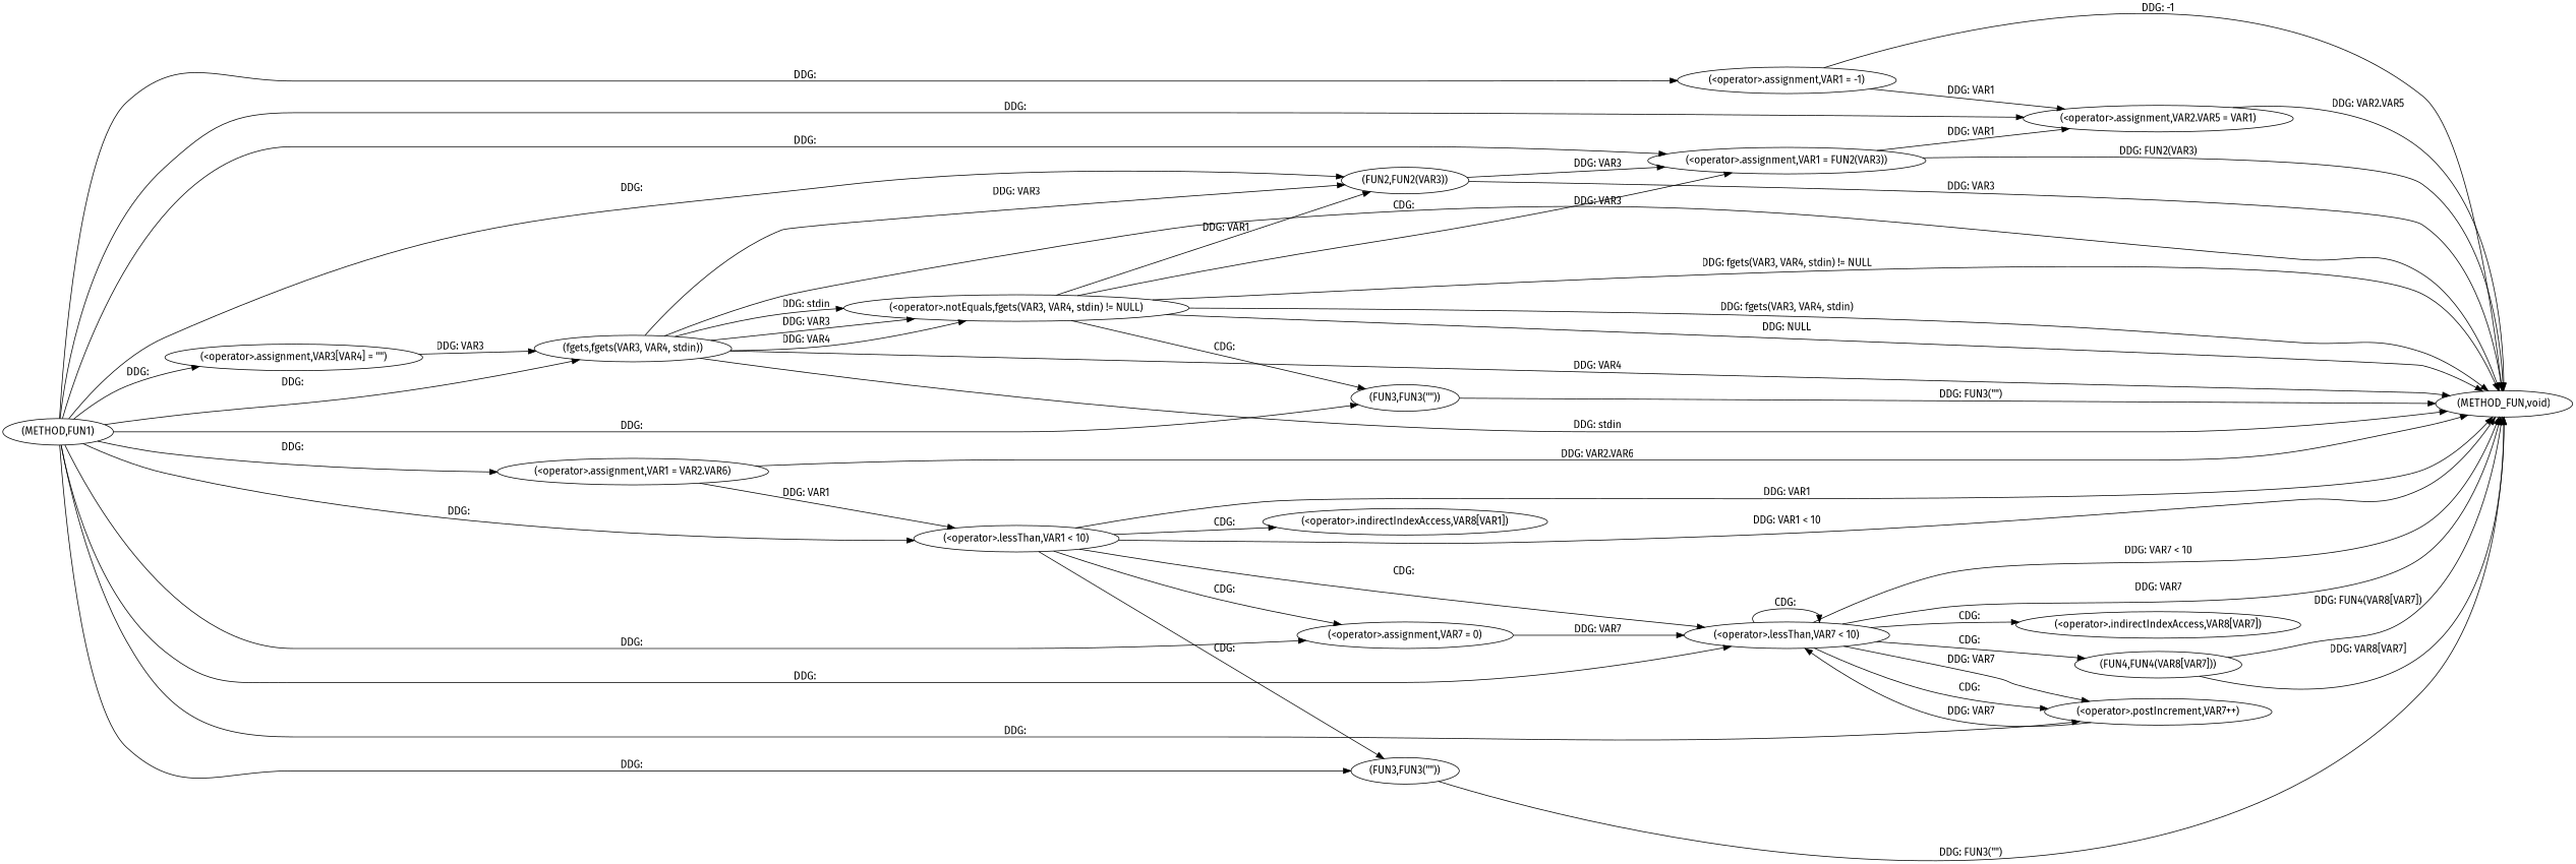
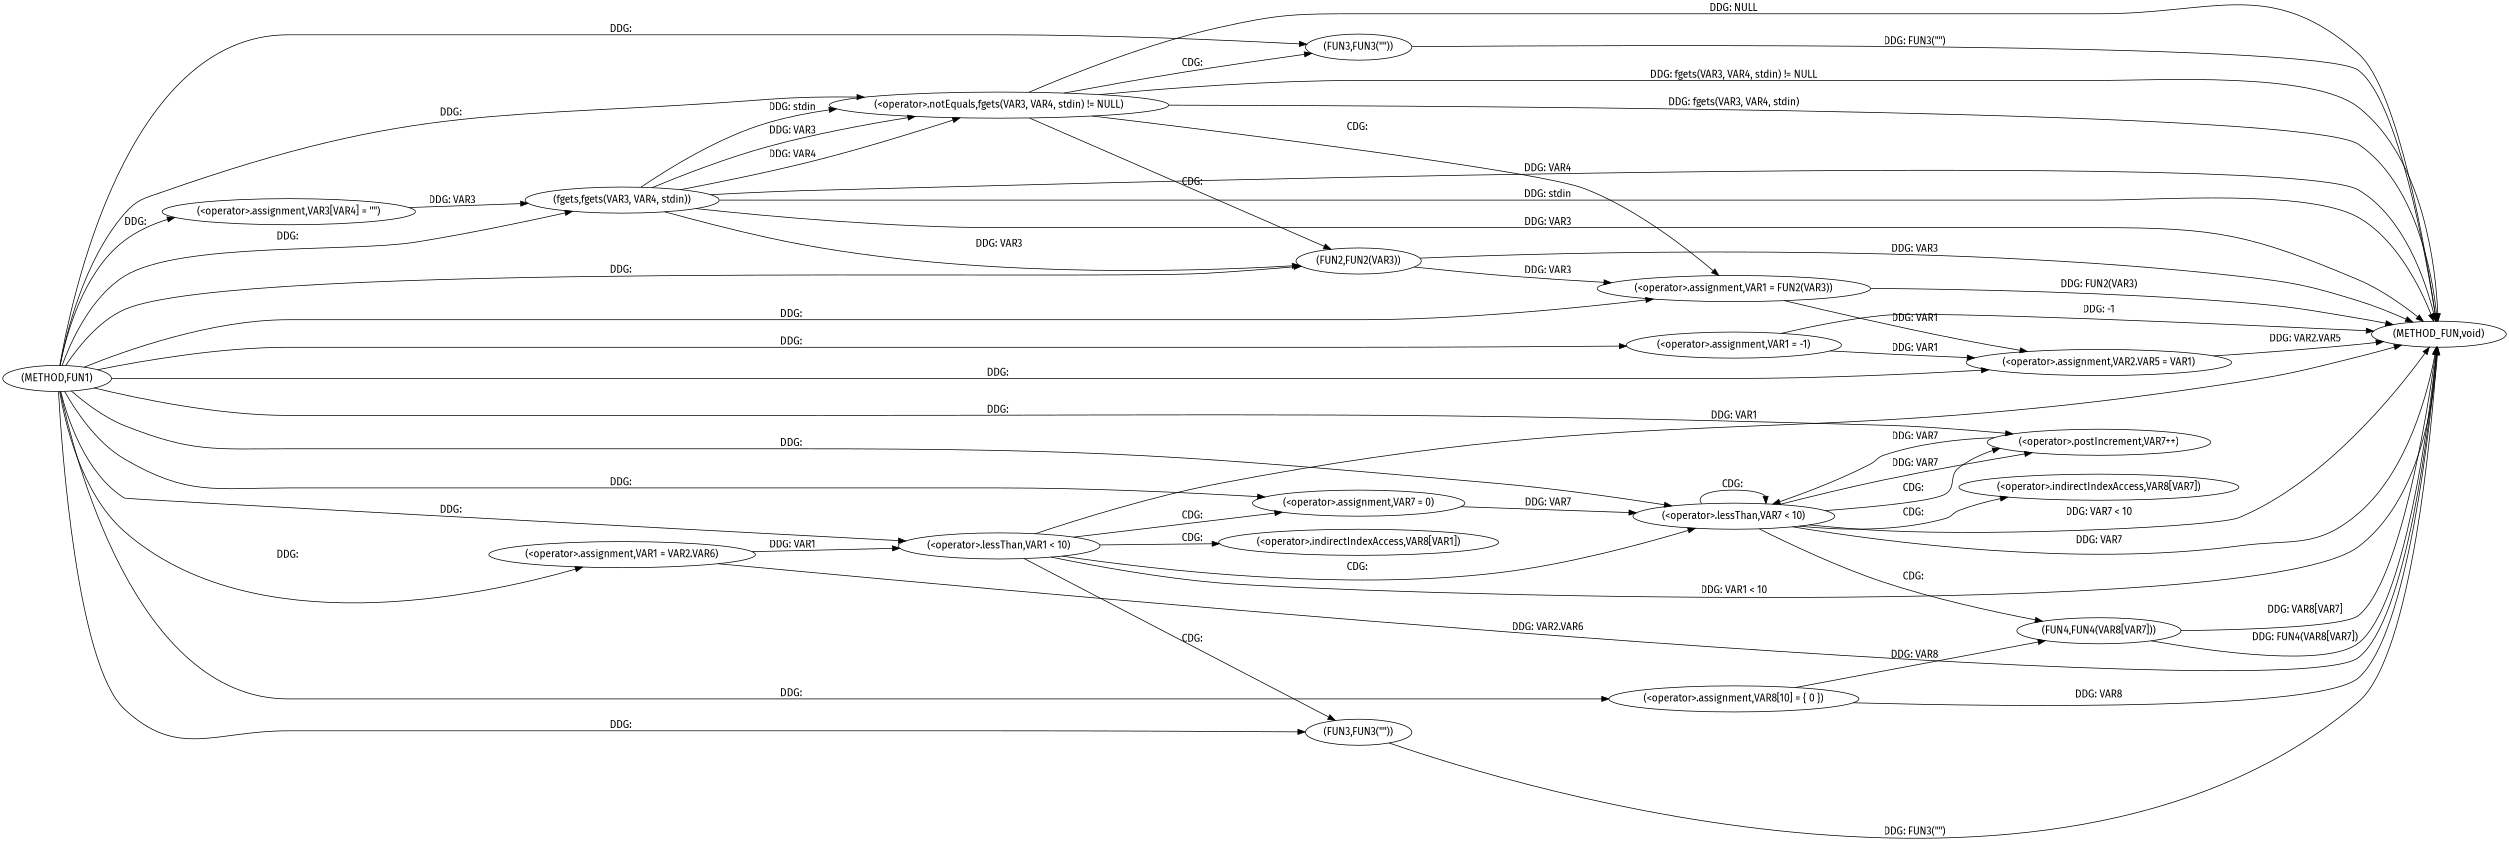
  digraph {
    fontname="Fira Sans"
    rankdir=LR
    node [fontname="Fira Sans"]
    edge [fontname="Fira Sans"]
    n1 [label="(METHOD,FUN1)"]
    n2 [label="(<operator>.assignment,VAR1 = -1)"]
    n3 [label="(<operator>.assignment,VAR3[VAR4] = \"\")"]
    n4 [label="(<operator>.notEquals,fgets(VAR3, VAR4, stdin) != NULL)"]
    n5 [label="(fgets,fgets(VAR3, VAR4, stdin))"]
    n6 [label="(<operator>.assignment,VAR1 = FUN2(VAR3))"]
    n7 [label="(FUN2,FUN2(VAR3))"]
    n8 [label="(FUN3,FUN3(\"\"))"]
    n9 [label="(<operator>.assignment,VAR2.VAR5 = VAR1)"]
    n10 [label="(<operator>.assignment,VAR1 = VAR2.VAR6)"]
+   n11 [label="(<operator>.assignment,VAR8[10] = { 0 })"]
    n12 [label="(<operator>.lessThan,VAR1 < 10)"]
    n13 [label="(<operator>.assignment,VAR7 = 0)"]
    n14 [label="(<operator>.lessThan,VAR7 < 10)"]
    n15 [label="(<operator>.postIncrement,VAR7++)"]
    n16 [label="(FUN3,FUN3(\"\"))"]
    n17 [label="(METHOD_FUN,void)"]
    n18 [label="(FUN4,FUN4(VAR8[VAR7]))"]
    n19 [label="(<operator>.indirectIndexAccess,VAR8[VAR1])"]
    n20 [label="(<operator>.indirectIndexAccess,VAR8[VAR7])"]
    n1 -> n2 [label="DDG: "]
    n1 -> n3 [label="DDG: "]
+   n1 -> n4 [label="DDG: "]
    n1 -> n5 [label="DDG: "]
    n1 -> n6 [label="DDG: "]
    n1 -> n7 [label="DDG: "]
    n1 -> n8 [label="DDG: "]
    n1 -> n9 [label="DDG: "]
    n1 -> n10 [label="DDG: "]
+   n1 -> n11 [label="DDG: "]
    n1 -> n12 [label="DDG: "]
    n1 -> n13 [label="DDG: "]
    n1 -> n14 [label="DDG: "]
    n1 -> n15 [label="DDG: "]
    n1 -> n16 [label="DDG: "]
    n2 -> n9 [label="DDG: VAR1"]
    n2 -> n17 [label="DDG: -1"]
    n3 -> n5 [label="DDG: VAR3"]
    n4 -> n6 [label="CDG: "]
-   n4 -> n7 [label="DDG: VAR1"]
+   n4 -> n7 [label="CDG: "]
    n4 -> n8 [label="CDG: "]
    n4 -> n17 [label="DDG: NULL"]
    n4 -> n17 [label="DDG: fgets(VAR3, VAR4, stdin) != NULL"]
    n4 -> n17 [label="DDG: fgets(VAR3, VAR4, stdin)"]
    n5 -> n4 [label="DDG: VAR3"]
    n5 -> n4 [label="DDG: VAR4"]
    n5 -> n4 [label="DDG: stdin"]
    n5 -> n7 [label="DDG: VAR3"]
    n5 -> n17 [label="DDG: VAR4"]
    n5 -> n17 [label="DDG: stdin"]
    n5 -> n17 [label="DDG: VAR3"]
    n6 -> n9 [label="DDG: VAR1"]
    n6 -> n17 [label="DDG: FUN2(VAR3)"]
    n7 -> n6 [label="DDG: VAR3"]
    n7 -> n17 [label="DDG: VAR3"]
    n8 -> n17 [label="DDG: FUN3(\"\")"]
    n9 -> n17 [label="DDG: VAR2.VAR5"]
    n10 -> n12 [label="DDG: VAR1"]
    n10 -> n17 [label="DDG: VAR2.VAR6"]
+   n11 -> n17 [label="DDG: VAR8"]
+   n11 -> n18 [label="DDG: VAR8"]
    n12 -> n13 [label="CDG: "]
    n12 -> n14 [label="CDG: "]
    n12 -> n16 [label="CDG: "]
    n12 -> n17 [label="DDG: VAR1"]
    n12 -> n17 [label="DDG: VAR1 < 10"]
    n12 -> n19 [label="CDG: "]
    n13 -> n14 [label="DDG: VAR7"]
    n14 -> n14 [label="CDG: "]
    n14 -> n15 [label="DDG: VAR7"]
    n14 -> n15 [label="CDG: "]
    n14 -> n17 [label="DDG: VAR7 < 10"]
    n14 -> n17 [label="DDG: VAR7"]
    n14 -> n18 [label="CDG: "]
    n14 -> n20 [label="CDG: "]
    n15 -> n14 [label="DDG: VAR7"]
    n16 -> n17 [label="DDG: FUN3(\"\")"]
    n18 -> n17 [label="DDG: FUN4(VAR8[VAR7])"]
    n18 -> n17 [label="DDG: VAR8[VAR7]"]
  }
